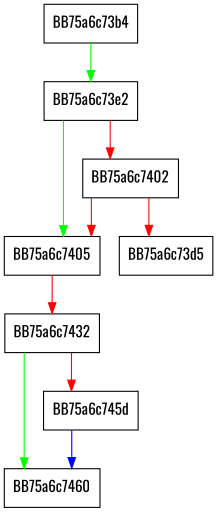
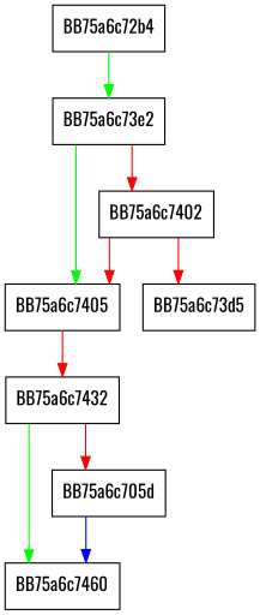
  digraph {
    fontname=Oswald
    splines=ortho
    node [fontname=Oswald shape=box]
    edge [color=red fontname=Oswald]
-   BB75a6c73b4
+   BB75a6c73b4 [label=BB75a6c72b4]
    BB75a6c73e2
    BB75a6c7405
    BB75a6c7402
    n5 [label=BB75a6c7432]
    BB75a6c73d5
    BB75a6c7460
-   BB75a6c745d
+   BB75a6c745d [label=BB75a6c705d]
    BB75a6c73b4 -> BB75a6c73e2 [color=green]
    BB75a6c73e2 -> BB75a6c7405 [color=green]
    BB75a6c73e2 -> BB75a6c7402
    BB75a6c7405 -> n5
    BB75a6c7402 -> BB75a6c7405
    BB75a6c7402 -> BB75a6c73d5
    n5 -> BB75a6c7460 [color=green]
    n5 -> BB75a6c745d
    BB75a6c745d -> BB75a6c7460 [color=blue]
  }
